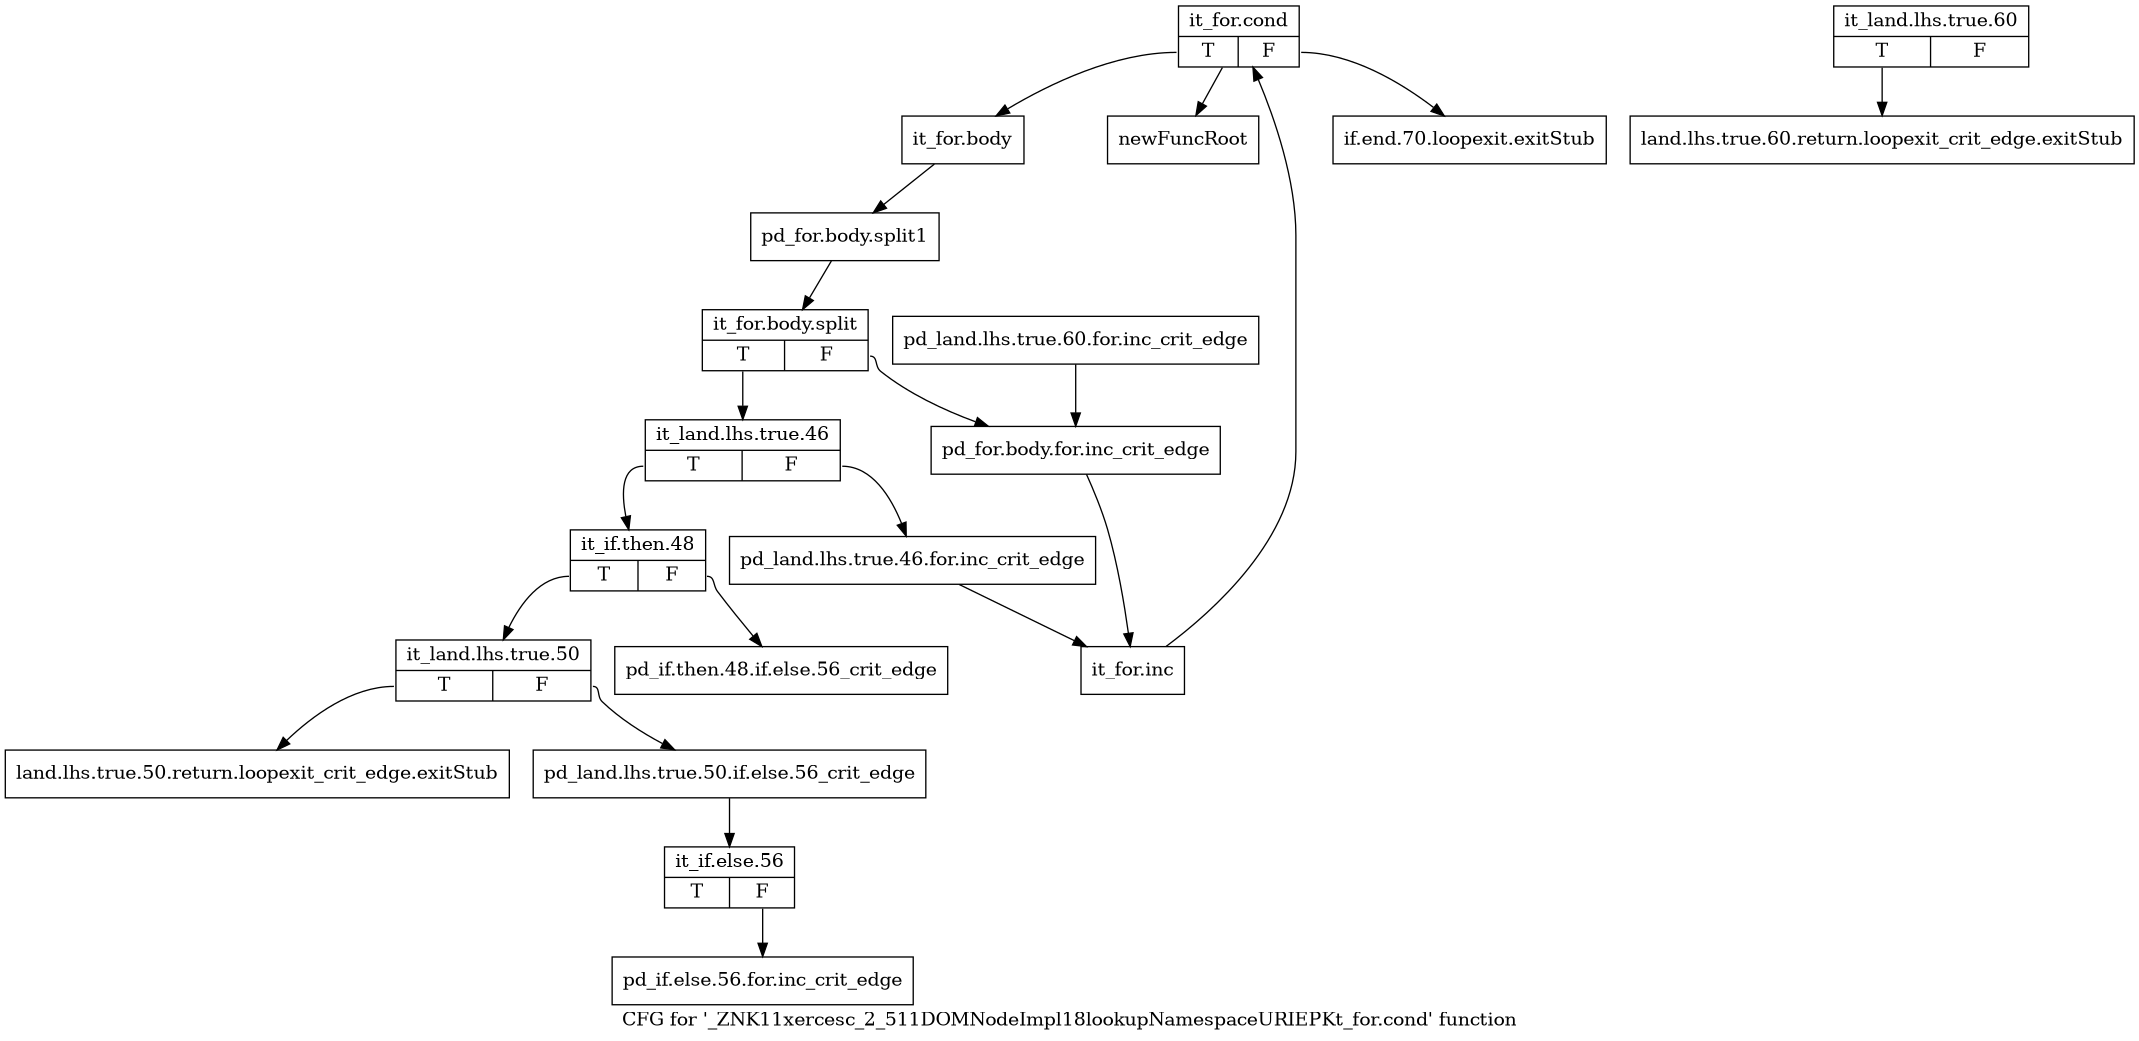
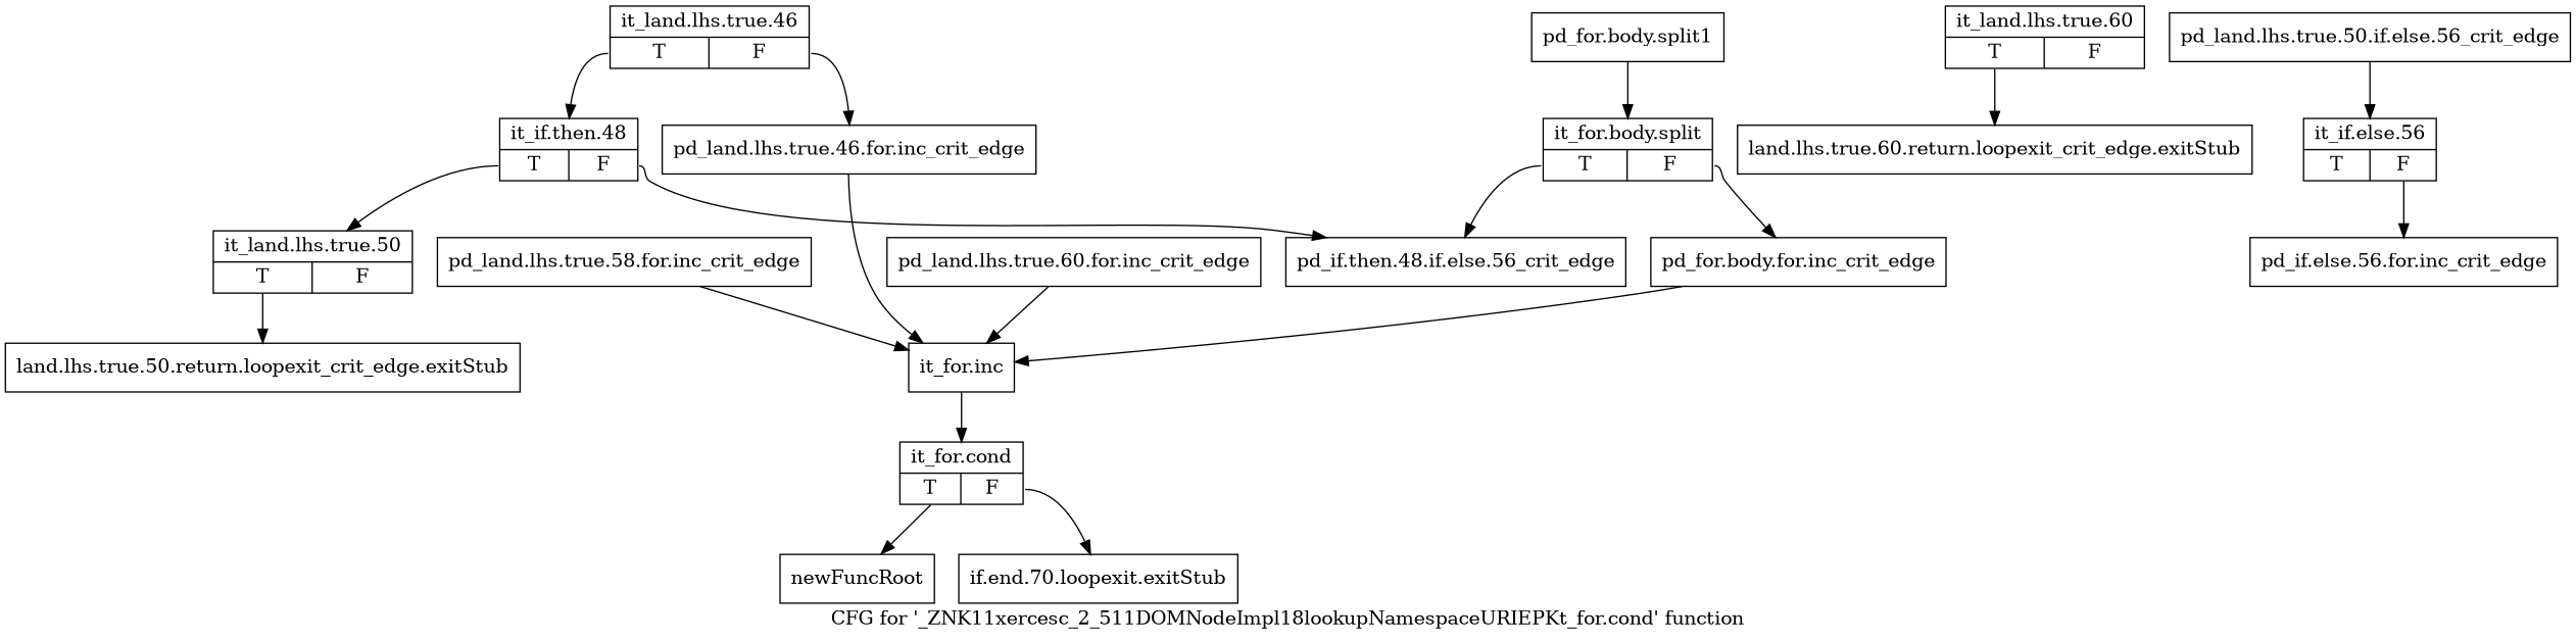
  digraph {
    label="CFG for '_ZNK11xercesc_2_511DOMNodeImpl18lookupNamespaceURIEPKt_for.cond' function"
    node [shape=record]
    n1 [label="{newFuncRoot}"]
    n2 [label="{it_for.cond|{<s0>T|<s1>F}}"]
    n3 [label="{if.end.70.loopexit.exitStub}"]
-   n4 [label="{it_for.body}"]
    n5 [label="{pd_for.body.split1}"]
    n6 [label="{land.lhs.true.50.return.loopexit_crit_edge.exitStub}"]
    n7 [label="{land.lhs.true.60.return.loopexit_crit_edge.exitStub}"]
    n8 [label="{it_for.body.split|{<s0>T|<s1>F}}"]
    n9 [label="{it_land.lhs.true.46|{<s0>T|<s1>F}}"]
    n10 [label="{pd_for.body.for.inc_crit_edge}"]
    n11 [label="{it_if.then.48|{<s0>T|<s1>F}}"]
    n12 [label="{pd_land.lhs.true.46.for.inc_crit_edge}"]
    n13 [label="{it_for.inc}"]
    n14 [label="{it_land.lhs.true.50|{<s0>T|<s1>F}}"]
    n15 [label="{pd_if.then.48.if.else.56_crit_edge}"]
    n16 [label="{pd_land.lhs.true.50.if.else.56_crit_edge}"]
    n17 [label="{it_if.else.56|{<s0>T|<s1>F}}"]
    n18 [label="{pd_if.else.56.for.inc_crit_edge}"]
    n19 [label="{it_land.lhs.true.60|{<s0>T|<s1>F}}"]
+   n20 [label="{pd_land.lhs.true.58.for.inc_crit_edge}"]
    n21 [label="{pd_land.lhs.true.60.for.inc_crit_edge}"]
    n2 -> n1
    n2 -> n3 [tailport=s1]
-   n2 -> n4 [tailport=s0]
-   n4 -> n5
    n5 -> n8
-   n8 -> n9 [tailport=s0]
+   n8 -> n15 [tailport=s0]
    n8 -> n10 [tailport=s1]
    n9 -> n11 [tailport=s0]
    n9 -> n12 [tailport=s1]
    n10 -> n13
    n11 -> n14 [tailport=s0]
    n11 -> n15 [tailport=s1]
    n12 -> n13
    n13 -> n2
    n14 -> n6 [tailport=s0]
-   n14 -> n16 [tailport=s1]
    n16 -> n17
    n17 -> n18 [tailport=s1]
    n19 -> n7 [tailport=s0]
-   n21 -> n10
+   n20 -> n13
+   n21 -> n13
  }
